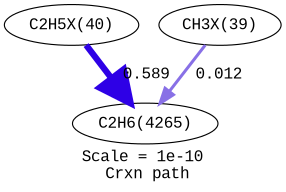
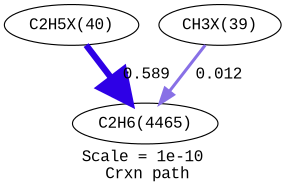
  digraph {
    fontname="Liberation Mono"
    label="Scale = 1e-10\l Crxn path"
    node [fontname="Liberation Mono"]
    edge [fontname="Liberation Mono"]
    n1 [label="C2H5X(40)"]
-   n2 [label="C2H6(4265)"]
+   n2 [label="C2H6(4465)"]
    n3 [label="CH3X(39)"]
    n1 -> n2 [arrowsize=2.77 color="0.7, 1.04, 0.9" label=" 0.589" style="setlinewidth(5.53)"]
    n3 -> n2 [arrowsize=1.33 color="0.7, 0.512, 0.9" label=" 0.012" style="setlinewidth(2.66)"]
  }
